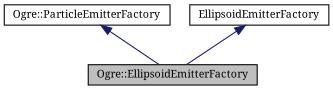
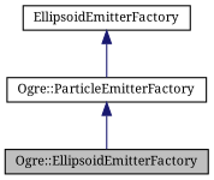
  digraph {
    fontname="Noto Serif"
    node [color=black fontname="Noto Serif" fontsize=10 shape=record]
    edge [color=midnightblue dir=back fontname="Noto Serif" fontsize=10 labelfontname=Helvetica labelfontsize=10 style=solid]
    n1 [fillcolor=grey75 fontcolor=black height=0.2 label="Ogre::EllipsoidEmitterFactory" style=filled width=0.4]
    n2 [height=0.2 label="Ogre::ParticleEmitterFactory" width=0.4]
    n3 [height=0.2 label=EllipsoidEmitterFactory width=0.4]
    n2 -> n1
-   n3 -> n1
+   n3 -> n2
  }
